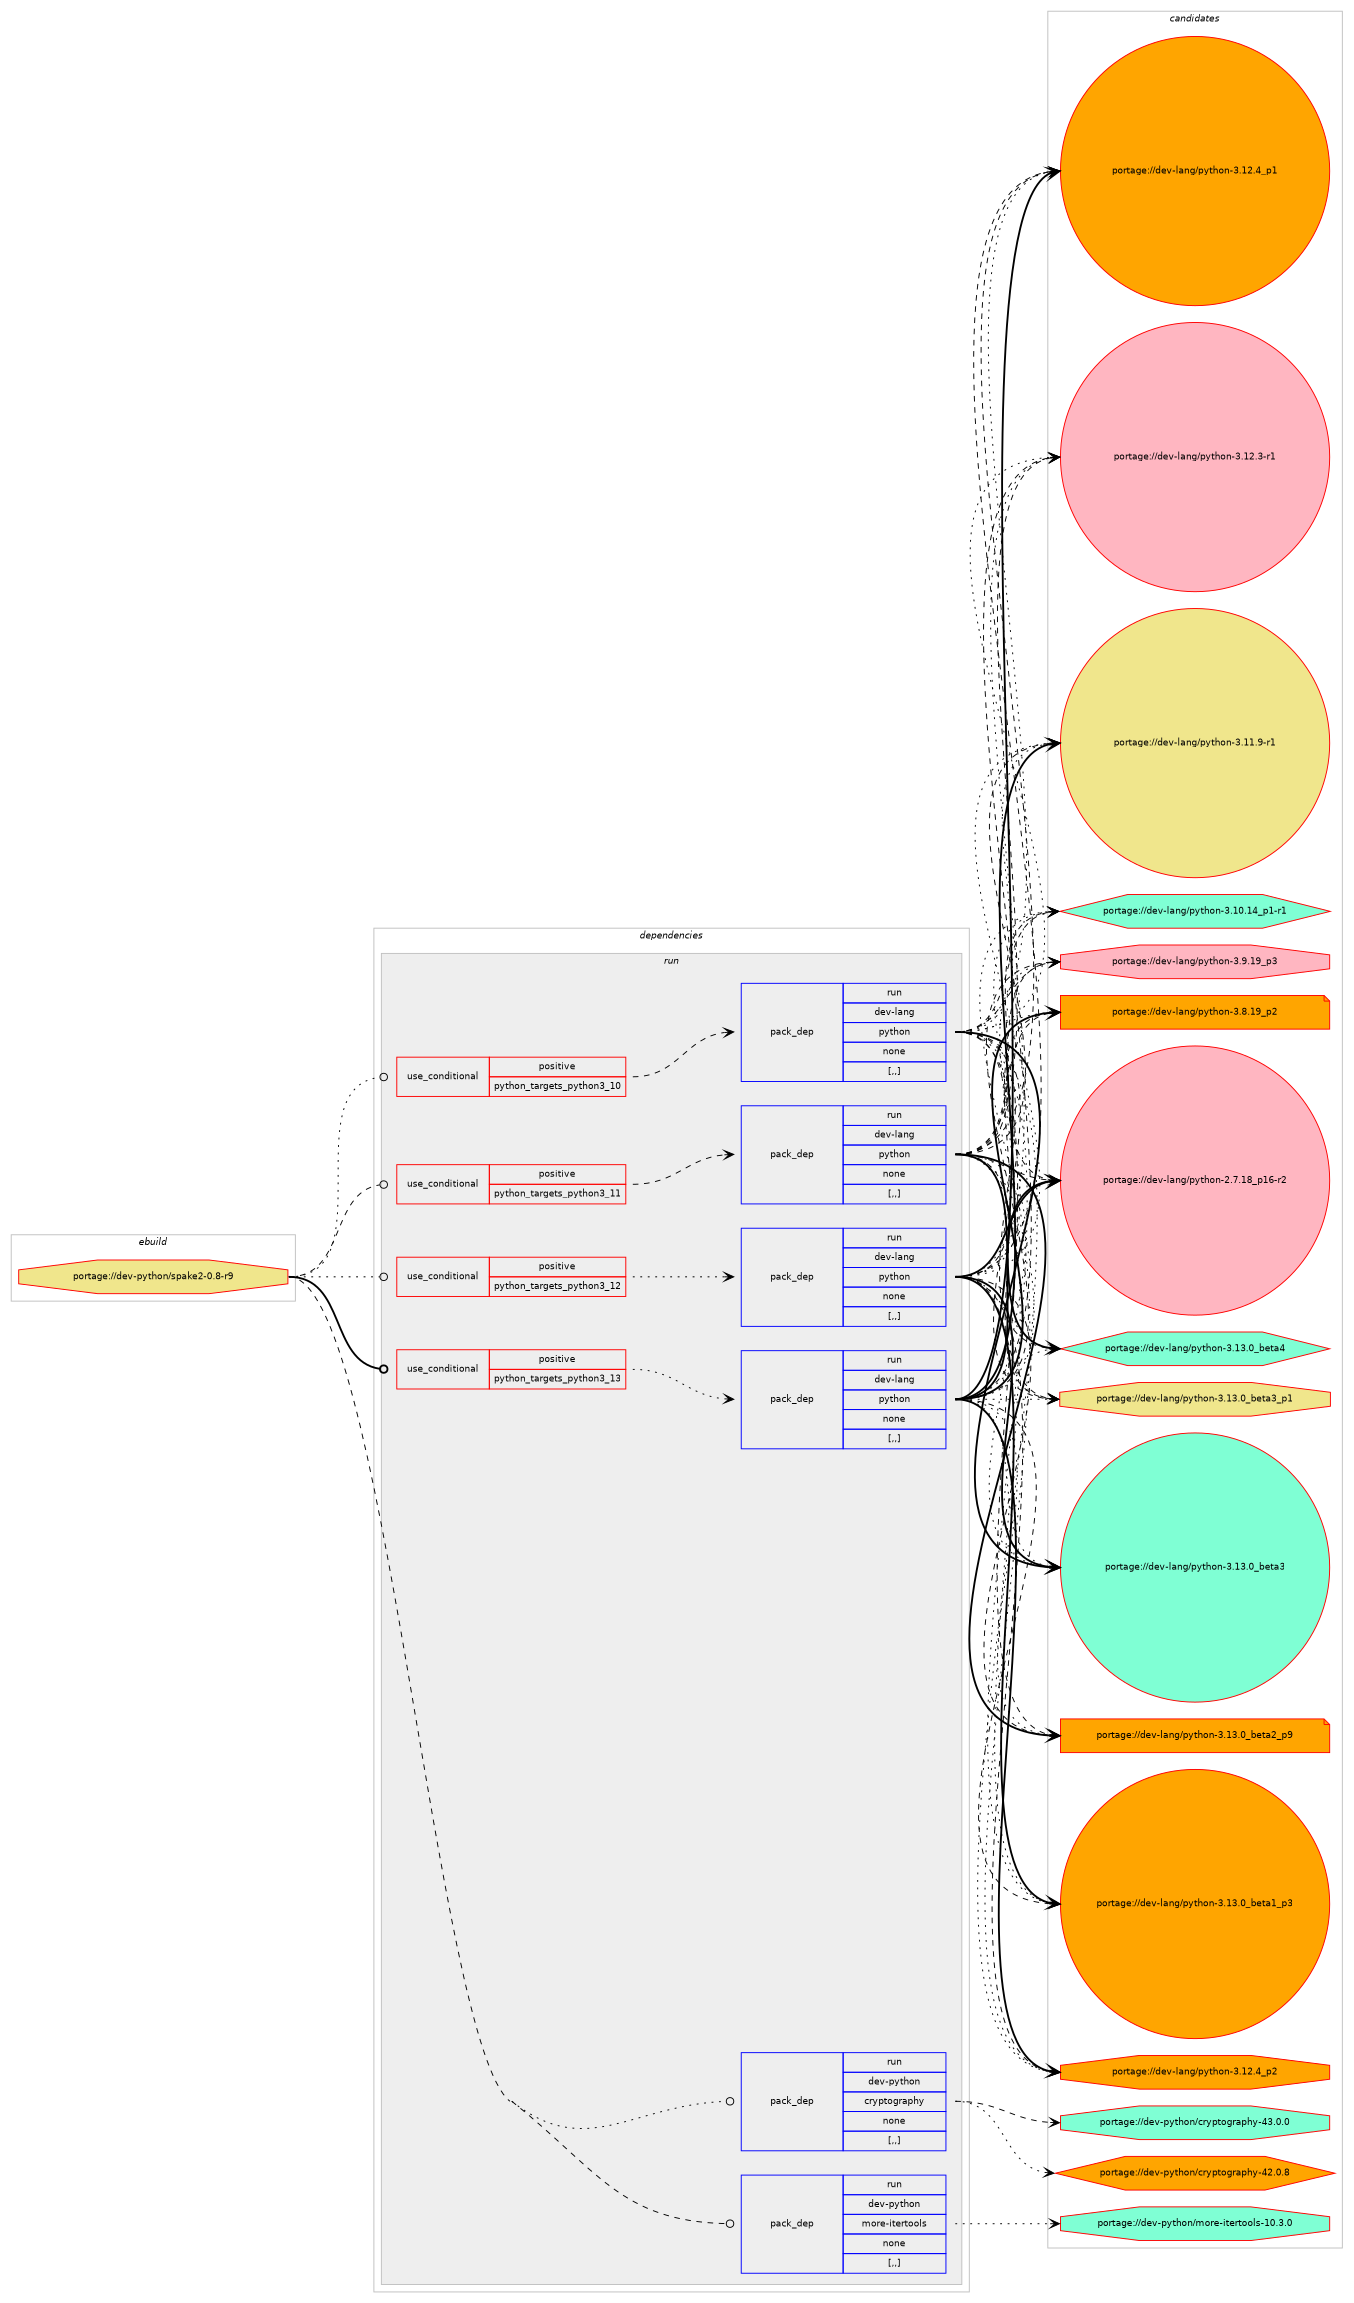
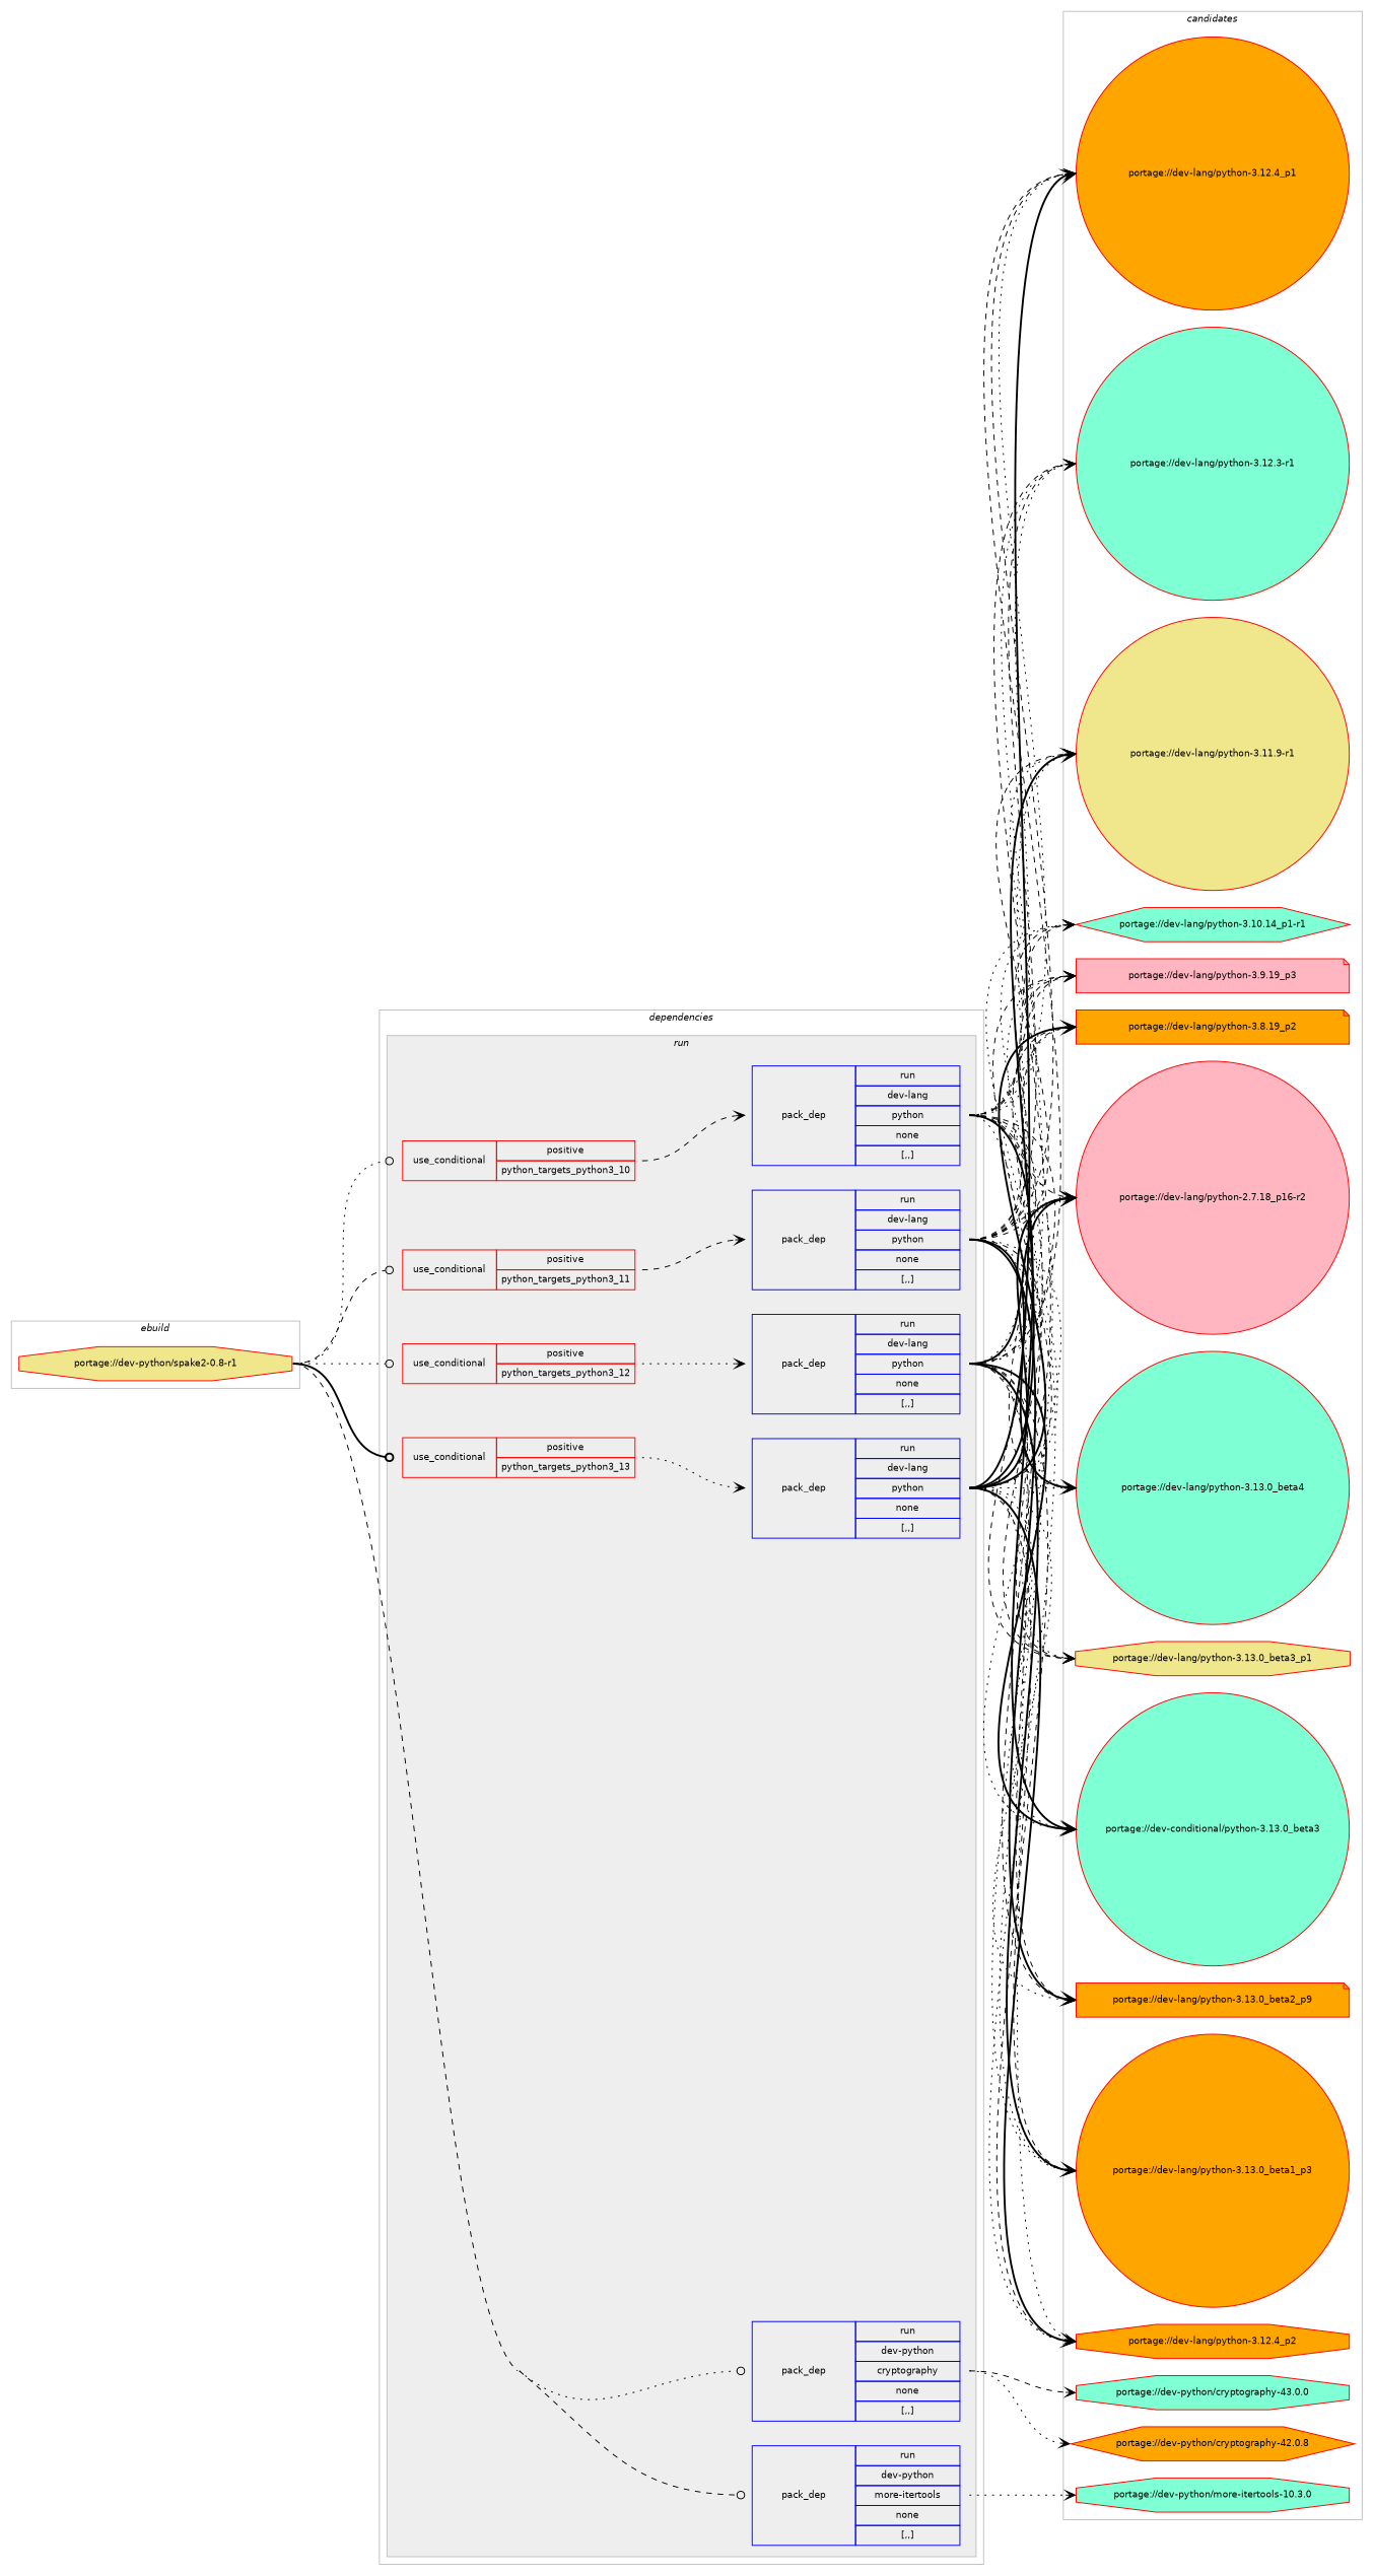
  digraph {
    compound=true
    concentrate=true
    fontname=Helvetica
    fontsize=10
    newrank=true
    rankdir=LR
    ranksep=1.5
    node [color=red fontname=Helvetica fontsize=10 shape=none style=filled]
    edge [arrowhead=vee headport=w style=dashed tailport=e weight=100]
-   n1 [fillcolor=khaki label="portage://dev-python/spake2-0.8-r9" shape=octagon width=4]
+   n1 [fillcolor=khaki label="portage://dev-python/spake2-0.8-r1" shape=octagon width=4]
    n2 [color=blue label=<<TABLE BORDER="0" CELLBORDER="1" CELLSPACING="0" CELLPADDING="4" WIDTH="220"><TR><TD ROWSPAN="6" CELLPADDING="30">pack_dep</TD></TR><TR><TD WIDTH="110">run</TD></TR><TR><TD>dev-lang</TD></TR><TR><TD>python</TD></TR><TR><TD>none</TD></TR><TR><TD>[,,]</TD></TR></TABLE>> style=""]
    n3 [label=<<TABLE BORDER="0" CELLBORDER="1" CELLSPACING="0" CELLPADDING="4"><TR><TD ROWSPAN="3" CELLPADDING="10">use_conditional</TD></TR><TR><TD>positive</TD></TR><TR><TD>python_targets_python3_10</TD></TR></TABLE>> style=""]
    n4 [color=blue label=<<TABLE BORDER="0" CELLBORDER="1" CELLSPACING="0" CELLPADDING="4" WIDTH="220"><TR><TD ROWSPAN="6" CELLPADDING="30">pack_dep</TD></TR><TR><TD WIDTH="110">run</TD></TR><TR><TD>dev-lang</TD></TR><TR><TD>python</TD></TR><TR><TD>none</TD></TR><TR><TD>[,,]</TD></TR></TABLE>> style=""]
    n5 [label=<<TABLE BORDER="0" CELLBORDER="1" CELLSPACING="0" CELLPADDING="4"><TR><TD ROWSPAN="3" CELLPADDING="10">use_conditional</TD></TR><TR><TD>positive</TD></TR><TR><TD>python_targets_python3_11</TD></TR></TABLE>> style=""]
    n6 [color=blue label=<<TABLE BORDER="0" CELLBORDER="1" CELLSPACING="0" CELLPADDING="4" WIDTH="220"><TR><TD ROWSPAN="6" CELLPADDING="30">pack_dep</TD></TR><TR><TD WIDTH="110">run</TD></TR><TR><TD>dev-lang</TD></TR><TR><TD>python</TD></TR><TR><TD>none</TD></TR><TR><TD>[,,]</TD></TR></TABLE>> style=""]
    n7 [label=<<TABLE BORDER="0" CELLBORDER="1" CELLSPACING="0" CELLPADDING="4"><TR><TD ROWSPAN="3" CELLPADDING="10">use_conditional</TD></TR><TR><TD>positive</TD></TR><TR><TD>python_targets_python3_12</TD></TR></TABLE>> style=""]
    n8 [color=blue label=<<TABLE BORDER="0" CELLBORDER="1" CELLSPACING="0" CELLPADDING="4" WIDTH="220"><TR><TD ROWSPAN="6" CELLPADDING="30">pack_dep</TD></TR><TR><TD WIDTH="110">run</TD></TR><TR><TD>dev-lang</TD></TR><TR><TD>python</TD></TR><TR><TD>none</TD></TR><TR><TD>[,,]</TD></TR></TABLE>> style=""]
    n9 [label=<<TABLE BORDER="0" CELLBORDER="1" CELLSPACING="0" CELLPADDING="4"><TR><TD ROWSPAN="3" CELLPADDING="10">use_conditional</TD></TR><TR><TD>positive</TD></TR><TR><TD>python_targets_python3_13</TD></TR></TABLE>> style=""]
    n10 [color=blue label=<<TABLE BORDER="0" CELLBORDER="1" CELLSPACING="0" CELLPADDING="4" WIDTH="220"><TR><TD ROWSPAN="6" CELLPADDING="30">pack_dep</TD></TR><TR><TD WIDTH="110">run</TD></TR><TR><TD>dev-python</TD></TR><TR><TD>cryptography</TD></TR><TR><TD>none</TD></TR><TR><TD>[,,]</TD></TR></TABLE>> style=""]
    n11 [color=blue label=<<TABLE BORDER="0" CELLBORDER="1" CELLSPACING="0" CELLPADDING="4" WIDTH="220"><TR><TD ROWSPAN="6" CELLPADDING="30">pack_dep</TD></TR><TR><TD WIDTH="110">run</TD></TR><TR><TD>dev-python</TD></TR><TR><TD>more-itertools</TD></TR><TR><TD>none</TD></TR><TR><TD>[,,]</TD></TR></TABLE>> style=""]
-   n12 [fillcolor=aquamarine label="portage://dev-lang/python-3.13.0_beta4" shape=hexagon width=4]
+   n12 [fillcolor=aquamarine label="portage://dev-lang/python-3.13.0_beta4" shape=circle width=4]
    n13 [fillcolor=khaki label="portage://dev-lang/python-3.13.0_beta3_p1" shape=octagon width=4]
-   n14 [fillcolor=aquamarine label="portage://dev-lang/python-3.13.0_beta3" shape=circle width=4]
+   n14 [fillcolor=aquamarine label="portage://dev-conditional/python-3.13.0_beta3" shape=circle width=4]
    n15 [fillcolor=orange label="portage://dev-lang/python-3.13.0_beta2_p9" shape=note width=4]
    n16 [fillcolor=orange label="portage://dev-lang/python-3.13.0_beta1_p3" shape=circle width=4]
    n17 [fillcolor=orange label="portage://dev-lang/python-3.12.4_p2" shape=octagon width=4]
    n18 [fillcolor=orange label="portage://dev-lang/python-3.12.4_p1" shape=circle width=4]
-   n19 [fillcolor=lightpink label="portage://dev-lang/python-3.12.3-r1" shape=circle width=4]
+   n19 [fillcolor=aquamarine label="portage://dev-lang/python-3.12.3-r1" shape=circle width=4]
    n20 [fillcolor=khaki label="portage://dev-lang/python-3.11.9-r1" shape=circle width=4]
    n21 [fillcolor=aquamarine label="portage://dev-lang/python-3.10.14_p1-r1" shape=hexagon width=4]
-   n22 [fillcolor=lightpink label="portage://dev-lang/python-3.9.19_p3" shape=octagon width=4]
+   n22 [fillcolor=lightpink label="portage://dev-lang/python-3.9.19_p3" shape=note width=4]
    n23 [fillcolor=orange label="portage://dev-lang/python-3.8.19_p2" shape=note width=4]
    n24 [fillcolor=lightpink label="portage://dev-lang/python-2.7.18_p16-r2" shape=circle width=4]
    n25 [fillcolor=aquamarine label="portage://dev-python/cryptography-43.0.0" shape=octagon width=4]
    n26 [fillcolor=orange label="portage://dev-python/cryptography-42.0.8" shape=hexagon width=4]
    n27 [fillcolor=aquamarine label="portage://dev-python/more-itertools-10.3.0" shape=octagon width=4]
    subgraph cluster_1 {
      color=gray
      label=<<i>dependencies</i>>
      subgraph cluster_2 {
        color=gray
        fillcolor="#eeeeee"
        label=<<i>compile</i>>
        style=filled
      }
      subgraph cluster_3 {
        color=gray
        fillcolor="#eeeeee"
        label=<<i>compile and run</i>>
        style=filled
      }
      subgraph cluster_4 {
        color=gray
        fillcolor="#eeeeee"
        label=<<i>run</i>>
        style=filled
        subgraph sub_5 {
          color=gray
          fillcolor="#eeeeee"
          label=<<i>run</i>>
          style=filled
          n3
          subgraph sub_6 {
            color=gray
            fillcolor="#eeeeee"
            label=<<i>run</i>>
            style=filled
            n2
          }
        }
        subgraph sub_7 {
          color=gray
          fillcolor="#eeeeee"
          label=<<i>run</i>>
          style=filled
          n5
          subgraph sub_8 {
            color=gray
            fillcolor="#eeeeee"
            label=<<i>run</i>>
            style=filled
            n4
          }
        }
        subgraph sub_9 {
          color=gray
          fillcolor="#eeeeee"
          label=<<i>run</i>>
          style=filled
          n7
          subgraph sub_10 {
            color=gray
            fillcolor="#eeeeee"
            label=<<i>run</i>>
            style=filled
            n6
          }
        }
        subgraph sub_11 {
          color=gray
          fillcolor="#eeeeee"
          label=<<i>run</i>>
          style=filled
          n9
          subgraph sub_12 {
            color=gray
            fillcolor="#eeeeee"
            label=<<i>run</i>>
            style=filled
            n8
          }
        }
        subgraph sub_13 {
          color=gray
          fillcolor="#eeeeee"
          label=<<i>run</i>>
          style=filled
          n10
        }
        subgraph sub_14 {
          color=gray
          fillcolor="#eeeeee"
          label=<<i>run</i>>
          style=filled
          n11
        }
      }
    }
    subgraph cluster_15 {
      color=gray
      label=<<i>ebuild</i>>
      n1
    }
    subgraph cluster_16 {
      color=gray
      label=<<i>candidates</i>>
      rank=same
      subgraph sub_17 {
        color=black
        label=<<i>candidates</i>>
        nodesep=1
        rank=same
        n12
        n13
        n14
        n15
        n16
        n17
        n18
        n19
        n20
        n21
        n22
        n23
        n24
      }
      subgraph sub_18 {
        color=black
        label=<<i>candidates</i>>
        nodesep=1
        rank=same
        n12
        n13
        n14
        n15
        n16
        n17
        n18
        n19
        n20
        n21
        n22
        n23
        n24
      }
      subgraph sub_19 {
        color=black
        label=<<i>candidates</i>>
        nodesep=1
        rank=same
        n12
        n13
        n14
        n15
        n16
        n17
        n18
        n19
        n20
        n21
        n22
        n23
        n24
      }
      subgraph sub_20 {
        color=black
        label=<<i>candidates</i>>
        nodesep=1
        rank=same
        n12
        n13
        n14
        n15
        n16
        n17
        n18
        n19
        n20
        n21
        n22
        n23
        n24
      }
      subgraph sub_21 {
        color=black
        label=<<i>candidates</i>>
        nodesep=1
        rank=same
        n25
        n26
      }
      subgraph sub_22 {
        color=black
        label=<<i>candidates</i>>
        nodesep=1
        rank=same
        n27
      }
    }
    n1 -> n3 [arrowhead=odot style=dotted weight=20]
    n1 -> n5 [arrowhead=odot weight=20]
    n1 -> n7 [arrowhead=odot style=dotted weight=20]
    n1 -> n9 [arrowhead=odot style=bold weight=20]
    n1 -> n10 [arrowhead=odot style=dotted weight=20]
    n1 -> n11 [arrowhead=odot weight=20]
    n2 -> n12
    n2 -> n13
    n2 -> n14 [style=bold]
    n2 -> n15
    n2 -> n16 [style=dotted]
    n2 -> n17 [style=dotted]
    n2 -> n18 [style=dotted]
    n2 -> n19 [style=dotted]
    n2 -> n20 [style=dotted]
    n2 -> n21
    n2 -> n22
    n2 -> n23 [style=dotted]
    n2 -> n24
    n3 -> n2 [weight=20]
    n4 -> n12 [style=bold]
    n4 -> n13
    n4 -> n14 [style=dotted]
    n4 -> n15 [style=bold]
    n4 -> n16 [style=dotted]
    n4 -> n17 [style=dotted]
    n4 -> n18
    n4 -> n19
    n4 -> n20
    n4 -> n21
    n4 -> n22
    n4 -> n23
    n4 -> n24
    n5 -> n4 [weight=20]
    n6 -> n12 [style=dotted]
    n6 -> n13
    n6 -> n14 [style=bold]
    n6 -> n15
    n6 -> n16 [style=bold]
    n6 -> n17
    n6 -> n18
    n6 -> n19 [style=dotted]
    n6 -> n20 [style=dotted]
    n6 -> n21 [style=dotted]
    n6 -> n22 [style=dotted]
    n6 -> n23
    n6 -> n24 [style=bold]
    n7 -> n6 [style=dotted weight=20]
    n8 -> n12 [style=dotted]
    n8 -> n13 [style=dotted]
    n8 -> n14 [style=dotted]
    n8 -> n15 [style=dotted]
    n8 -> n16
    n8 -> n17 [style=bold]
    n8 -> n18 [style=bold]
    n8 -> n19
    n8 -> n20 [style=bold]
    n8 -> n21 [style=dotted]
    n8 -> n22
    n8 -> n23 [style=bold]
    n8 -> n24 [style=bold]
    n9 -> n8 [style=dotted weight=20]
    n10 -> n25
    n10 -> n26 [style=dotted]
    n11 -> n27 [style=dotted]
  }
